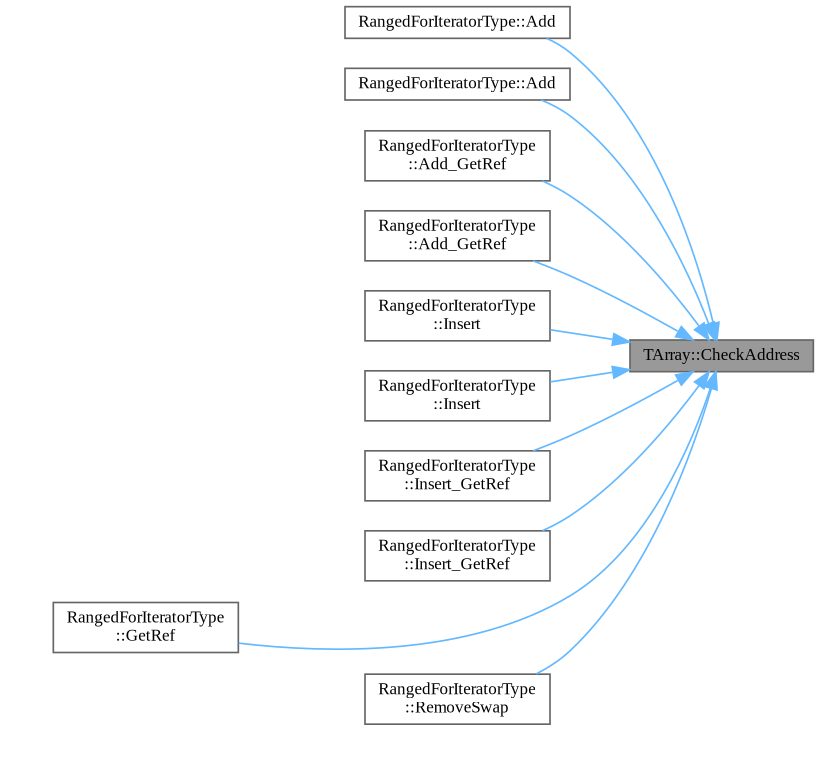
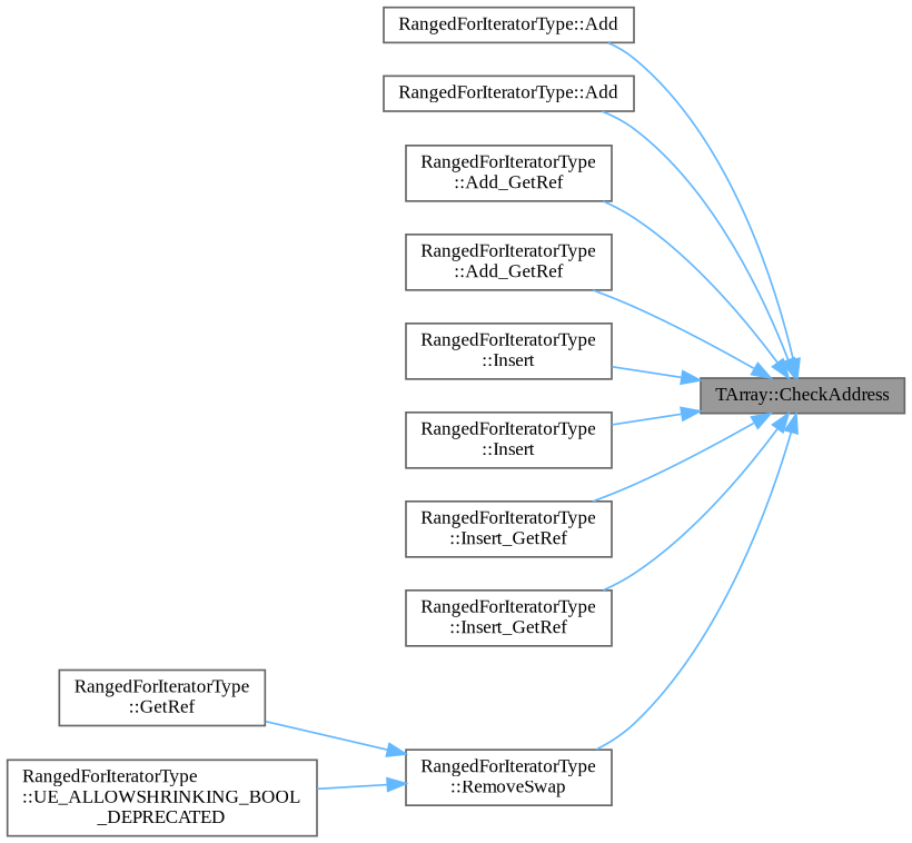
  digraph {
    fontname="Liberation Serif"
    rankdir=RL
    node [color=grey40 fillcolor=white fontname="Liberation Serif" fontsize=10 shape=box style=filled]
    edge [color=steelblue1 dir=back fontname="Liberation Serif" fontsize=10 labelfontname=Helvetica labelfontsize=10 style=solid]
    n1 [color=gray40 fillcolor=grey60 fontcolor=black height=0.2 label="TArray::CheckAddress" width=0.4]
    n2 [height=0.2 label="RangedForIteratorType::Add" width=0.4]
    n3 [height=0.2 label="RangedForIteratorType::Add" width=0.4]
    n4 [height=0.2 label="RangedForIteratorType\l::Add_GetRef" width=0.4]
    n5 [height=0.2 label="RangedForIteratorType\l::Add_GetRef" width=0.4]
    n6 [height=0.2 label="RangedForIteratorType\l::Insert" width=0.4]
    n7 [height=0.2 label="RangedForIteratorType\l::Insert" width=0.4]
    n8 [height=0.2 label="RangedForIteratorType\l::Insert_GetRef" width=0.4]
    n9 [height=0.2 label="RangedForIteratorType\l::Insert_GetRef" width=0.4]
    n10 [height=0.2 label="RangedForIteratorType\l::GetRef" width=0.4]
    n11 [height=0.2 label="RangedForIteratorType\l::RemoveSwap" width=0.4]
+   n12 [height=0.2 label="RangedForIteratorType\l::UE_ALLOWSHRINKING_BOOL\l_DEPRECATED" width=0.4]
    n1 -> n2
    n1 -> n3
    n1 -> n4
    n1 -> n5
    n1 -> n6
    n1 -> n7
    n1 -> n8
    n1 -> n9
-   n1 -> n10
+   n11 -> n10
    n1 -> n11
+   n11 -> n12
  }
